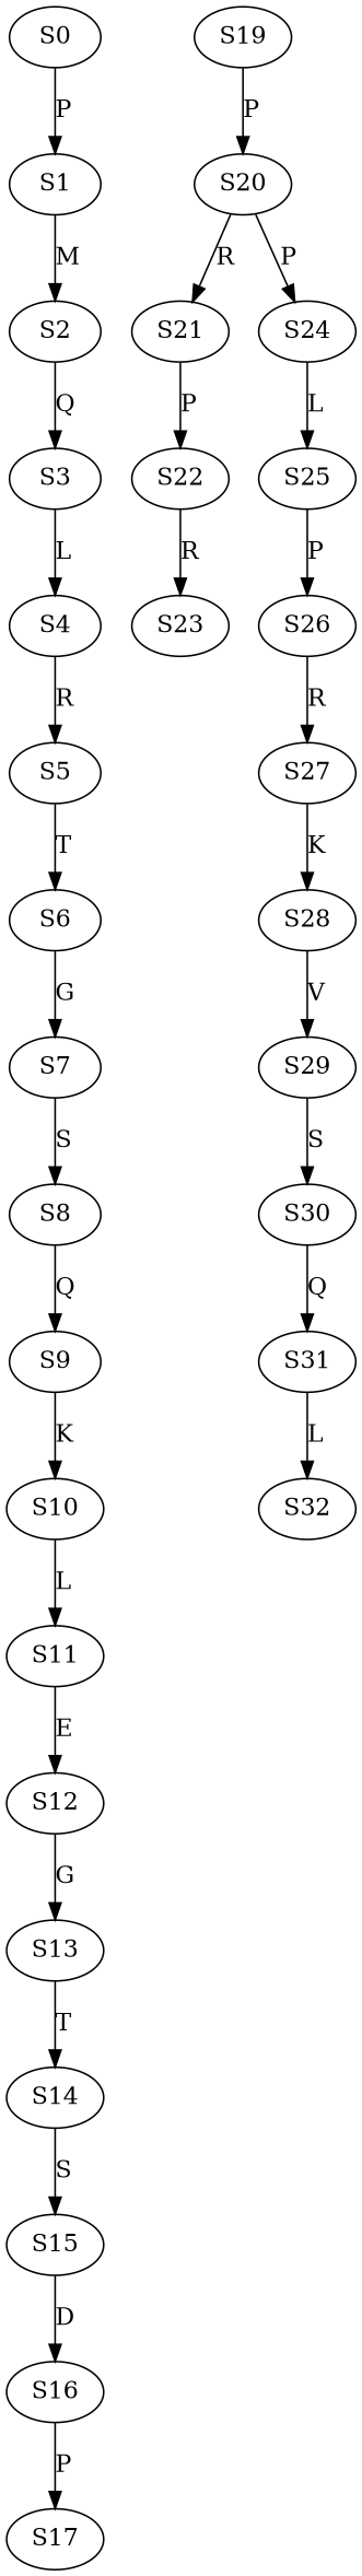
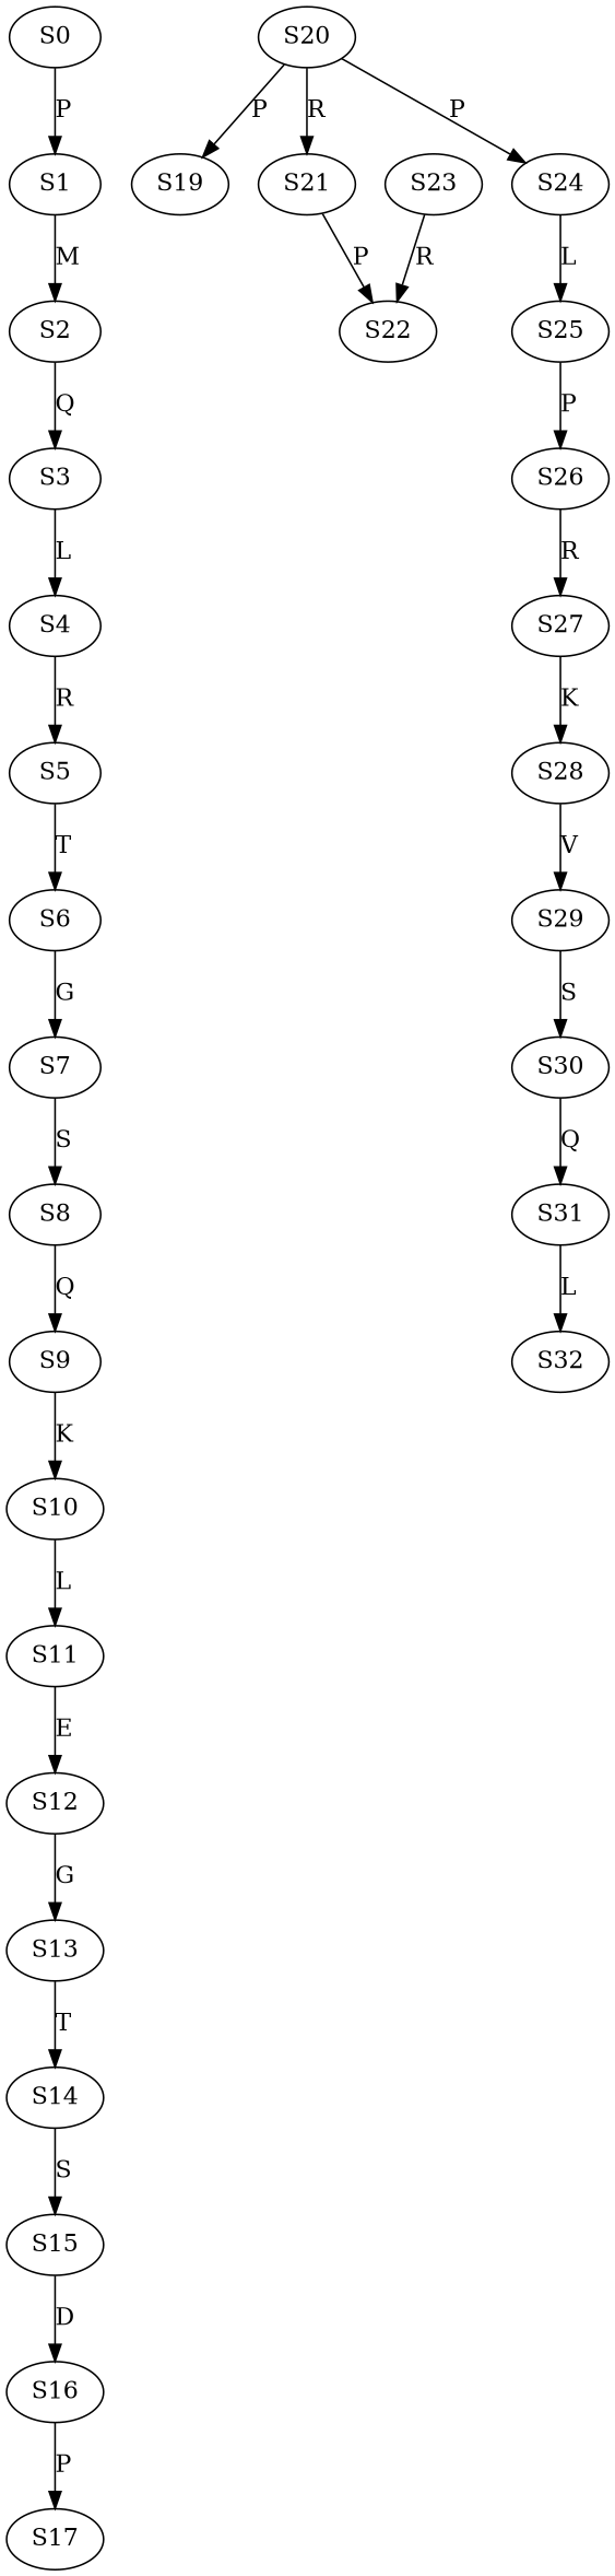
  strict digraph {
    S0
    S1
    S2
    S3
    S4
    S5
    S6
    S7
    S8
    S9
    S10
    S11
    S12
    S13
    S14
    S15
    S16
    S17
    S19
    S20
    S21
    S24
    S22
    S23
    S25
    S26
    S27
    S28
    S29
    S30
    S31
    S32
    S0 -> S1 [label=P]
    S1 -> S2 [label=M]
    S2 -> S3 [label=Q]
    S3 -> S4 [label=L]
    S4 -> S5 [label=R]
    S5 -> S6 [label=T]
    S6 -> S7 [label=G]
    S7 -> S8 [label=S]
    S8 -> S9 [label=Q]
    S9 -> S10 [label=K]
    S10 -> S11 [label=L]
    S11 -> S12 [label=E]
    S12 -> S13 [label=G]
    S13 -> S14 [label=T]
    S14 -> S15 [label=S]
    S15 -> S16 [label=D]
    S16 -> S17 [label=P]
-   S19 -> S20 [label=P]
+   S20 -> S19 [label=P]
    S20 -> S21 [label=R]
    S20 -> S24 [label=P]
    S21 -> S22 [label=P]
    S24 -> S25 [label=L]
-   S22 -> S23 [label=R]
+   S23 -> S22 [label=R]
    S25 -> S26 [label=P]
    S26 -> S27 [label=R]
    S27 -> S28 [label=K]
    S28 -> S29 [label=V]
    S29 -> S30 [label=S]
    S30 -> S31 [label=Q]
    S31 -> S32 [label=L]
  }
